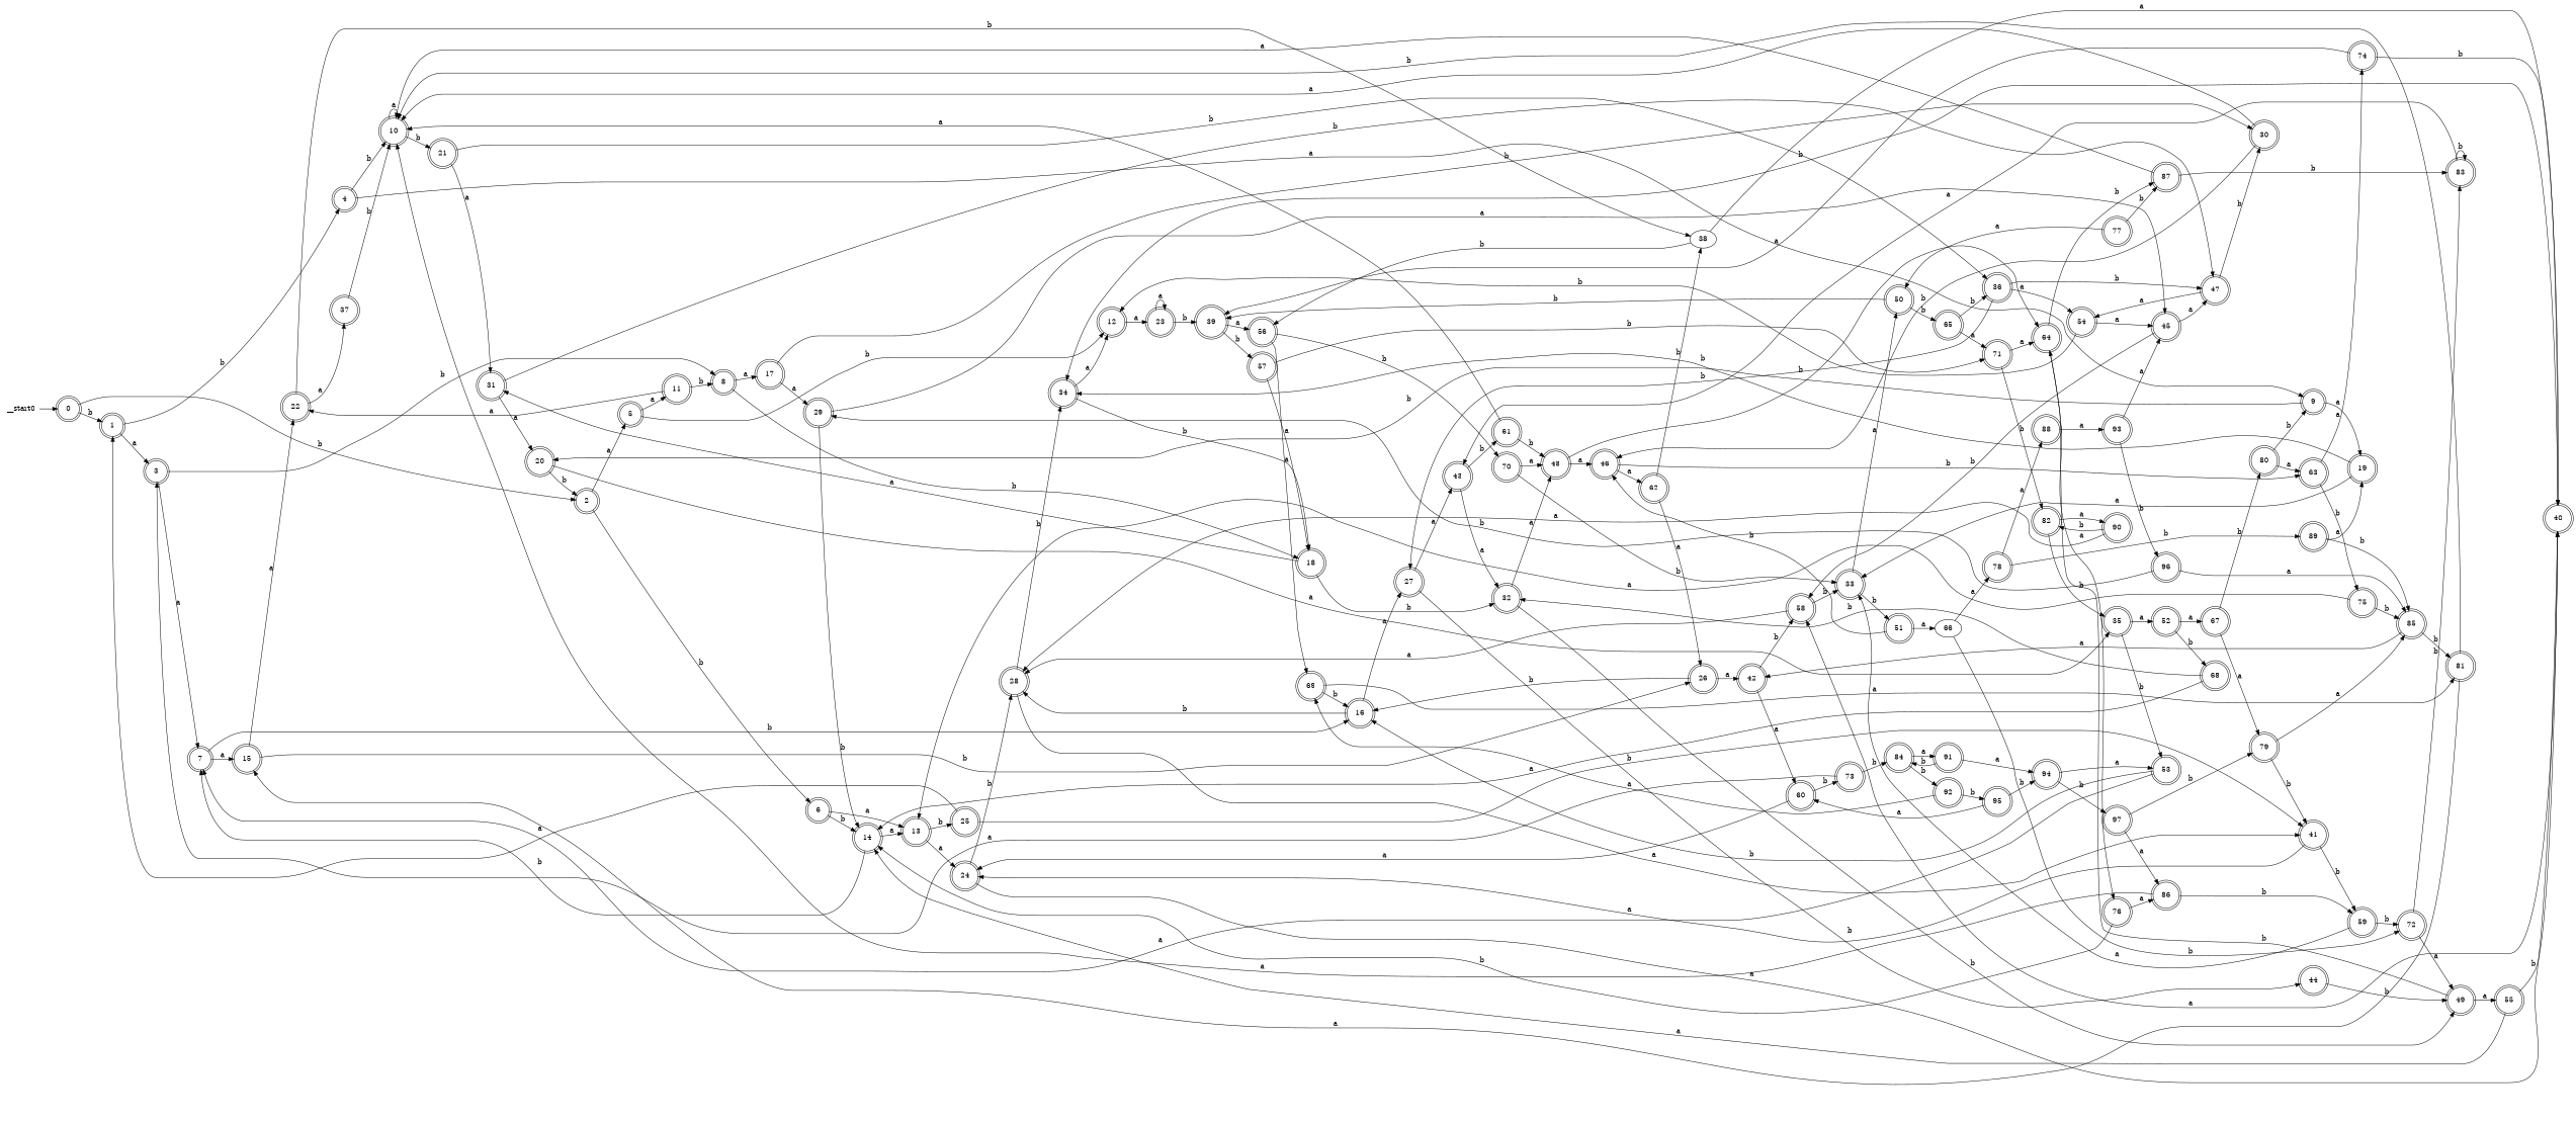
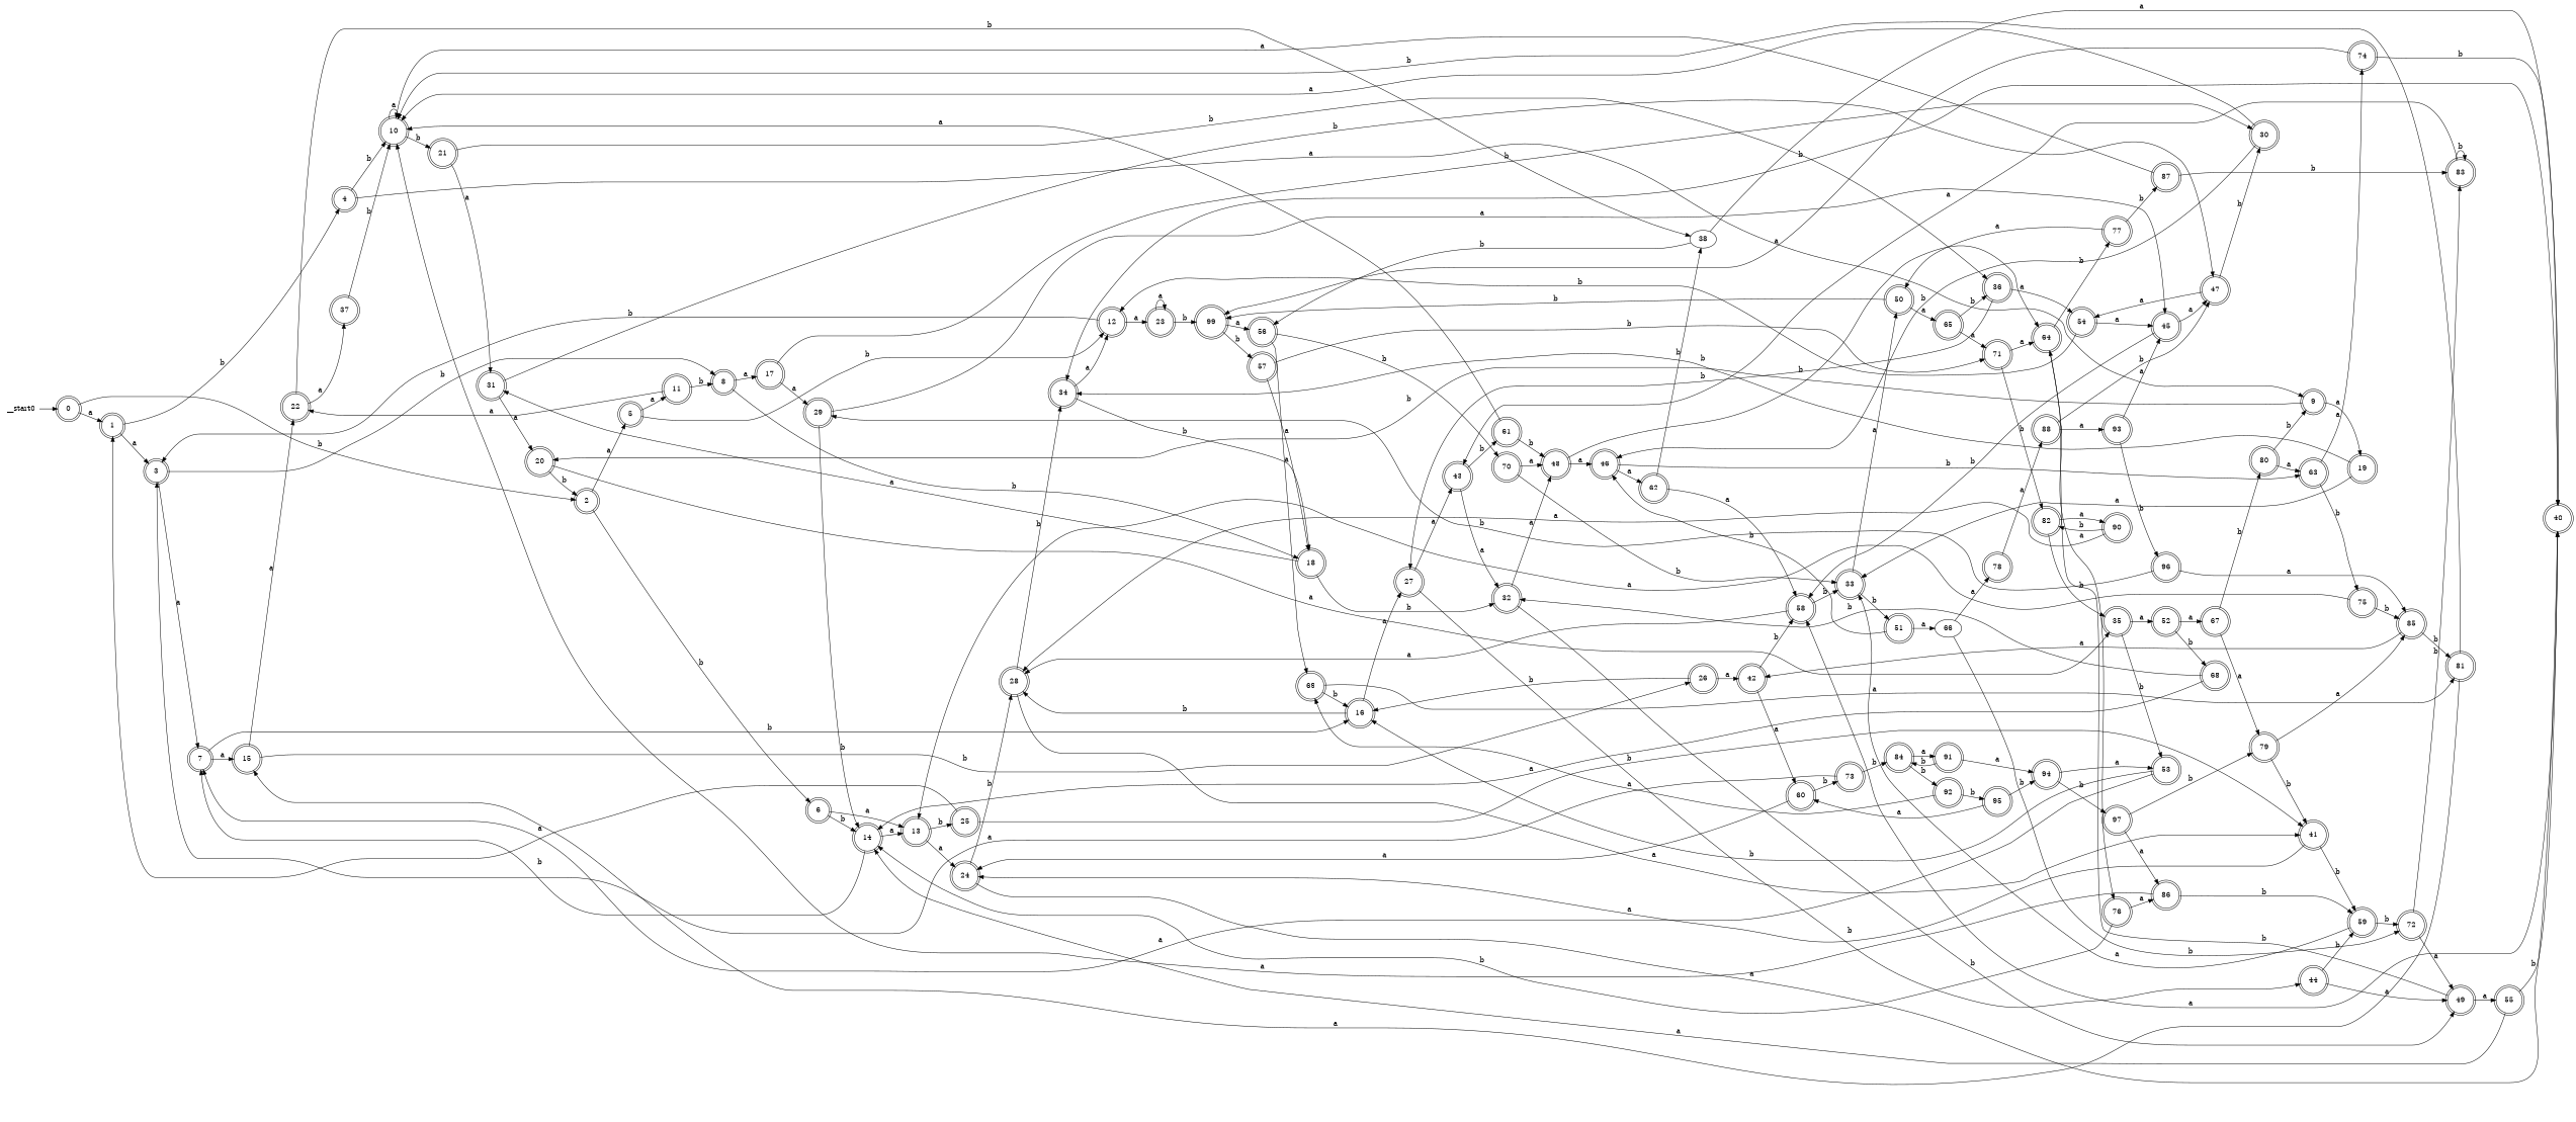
  digraph {
    rankdir=LR
    node [shape=doublecircle]
    __start0 [shape=none]
    0
    1
    2
    3
    4
    5
    6
    7
    8
    9
    10
    11
    12
    13
    14
    15
    16
    17
    18
    19
    20
    21
    22
    23
    24
    25
    26
    27
    28
    29
    30
    31
    32
    33
    34
    35
    36
    37
    38 [shape=""]
-   39
+   39 [label=99]
    40
    41
    42
    43
    44
    45
    46
    47
    48
    49
    50
    51
    52
    53
    54
    56
    57
    58
    59
    60
    61
    62
    63
    64
    55
    65
    66 [shape=""]
    67
    68
    69
    70
    71
    72
    73
    74
    75
    76
    77
    78
    79
    80
    81
    82
    83
    84
    85
    86
    87
    88
-   89
    90
    91
    92
    93
    94
    95
    96
    97
    __start0 -> 0
-   0 -> 1 [label=b]
+   0 -> 1 [label=a]
    0 -> 2 [label=b]
    1 -> 3 [label=a]
    1 -> 4 [label=b]
    2 -> 5 [label=a]
    2 -> 6 [label=b]
    3 -> 7 [label=a]
    3 -> 8 [label=b]
    4 -> 9 [label=a]
    4 -> 10 [label=b]
    5 -> 11 [label=a]
    5 -> 12 [label=b]
    6 -> 13 [label=a]
    6 -> 14 [label=b]
    7 -> 15 [label=a]
    7 -> 16 [label=b]
    8 -> 17 [label=a]
    8 -> 18 [label=b]
    9 -> 19 [label=a]
    9 -> 20 [label=b]
    10 -> 10 [label=a]
    10 -> 21 [label=b]
    11 -> 8 [label=b]
    11 -> 22 [label=a]
+   12 -> 3 [label=b]
    12 -> 23 [label=a]
    13 -> 24 [label=a]
    13 -> 25 [label=b]
    14 -> 7 [label=b]
    14 -> 13 [label=a]
    15 -> 22 [label=a]
    15 -> 26 [label=b]
    16 -> 27 [label=a]
    16 -> 28 [label=b]
    17 -> 29 [label=a]
    17 -> 30 [label=b]
    18 -> 31 [label=a]
    18 -> 32 [label=b]
    19 -> 33 [label=a]
    19 -> 34 [label=b]
    20 -> 2 [label=b]
    20 -> 35 [label=a]
    21 -> 31 [label=a]
    21 -> 36 [label=b]
    22 -> 37 [label=a]
    22 -> 38 [label=b]
    23 -> 23 [label=a]
    23 -> 39 [label=b]
    24 -> 28 [label=b]
    24 -> 40 [label=a]
    25 -> 1 [label=a]
    25 -> 41 [label=b]
    26 -> 16 [label=b]
    26 -> 42 [label=a]
    27 -> 43 [label=a]
    27 -> 44 [label=b]
    28 -> 34 [label=b]
    28 -> 41 [label=a]
    29 -> 14 [label=b]
    29 -> 45 [label=a]
    30 -> 10 [label=a]
    30 -> 46 [label=b]
    31 -> 20 [label=a]
    31 -> 47 [label=b]
    32 -> 48 [label=a]
    32 -> 49 [label=b]
    33 -> 50 [label=a]
    33 -> 51 [label=b]
    34 -> 12 [label=a]
    34 -> 18 [label=b]
    35 -> 52 [label=a]
    35 -> 53 [label=b]
    36 -> 27 [label=b]
    36 -> 54 [label=a]
    37 -> 10 [label=b]
    38 -> 40 [label=a]
    38 -> 56 [label=b]
    39 -> 56 [label=a]
    39 -> 57 [label=b]
    40 -> 34 [label=b]
    40 -> 58 [label=a]
    41 -> 24 [label=a]
    41 -> 59 [label=b]
    42 -> 58 [label=b]
    42 -> 60 [label=a]
    43 -> 32 [label=a]
    43 -> 61 [label=b]
-   44 -> 49 [label=b]
+   44 -> 49 [label=a]
+   44 -> 59 [label=b]
    45 -> 47 [label=a]
    45 -> 58 [label=b]
    46 -> 62 [label=a]
    46 -> 63 [label=b]
    47 -> 30 [label=b]
    47 -> 54 [label=a]
    48 -> 46 [label=a]
    48 -> 64 [label=b]
    49 -> 64 [label=b]
    49 -> 55 [label=a]
    50 -> 39 [label=b]
-   50 -> 65 [label=b]
+   50 -> 65 [label=a]
    51 -> 46 [label=b]
    51 -> 66 [label=a]
    52 -> 67 [label=a]
    52 -> 68 [label=b]
    53 -> 7 [label=a]
    53 -> 16 [label=b]
    54 -> 12 [label=b]
    54 -> 45 [label=a]
    56 -> 69 [label=a]
    56 -> 70 [label=b]
    57 -> 18 [label=a]
    57 -> 71 [label=b]
    58 -> 28 [label=a]
    58 -> 33 [label=b]
    59 -> 33 [label=a]
    59 -> 72 [label=b]
    60 -> 24 [label=a]
    60 -> 73 [label=b]
    61 -> 10 [label=a]
    61 -> 48 [label=b]
-   62 -> 26 [label=a]
+   62 -> 58 [label=a]
    62 -> 38 [label=b]
    63 -> 74 [label=a]
    63 -> 75 [label=b]
    64 -> 76 [label=a]
-   64 -> 87 [label=b]
+   64 -> 77 [label=b]
    55 -> 14 [label=a]
    55 -> 40 [label=b]
    65 -> 36 [label=b]
    65 -> 71 [label=a]
    66 -> 72 [label=b]
    66 -> 78 [label=a]
    67 -> 79 [label=a]
    67 -> 80 [label=b]
    68 -> 14 [label=a]
    68 -> 32 [label=b]
    69 -> 16 [label=b]
    69 -> 81 [label=a]
    70 -> 33 [label=b]
    70 -> 48 [label=a]
    71 -> 64 [label=a]
    71 -> 82 [label=b]
    72 -> 49 [label=a]
    72 -> 83 [label=b]
    73 -> 3 [label=a]
    73 -> 84 [label=b]
    74 -> 39 [label=a]
    74 -> 40 [label=b]
    75 -> 13 [label=a]
    75 -> 85 [label=b]
    76 -> 14 [label=b]
    76 -> 86 [label=a]
    77 -> 50 [label=a]
    77 -> 87 [label=b]
    78 -> 88 [label=a]
-   78 -> 89 [label=b]
    79 -> 41 [label=b]
    79 -> 85 [label=a]
    80 -> 9 [label=b]
    80 -> 63 [label=a]
    81 -> 10 [label=b]
    81 -> 15 [label=a]
    82 -> 35 [label=b]
    82 -> 90 [label=a]
    83 -> 43 [label=a]
    83 -> 83 [label=b]
    84 -> 91 [label=a]
    84 -> 92 [label=b]
    85 -> 42 [label=a]
    85 -> 81 [label=b]
    86 -> 10 [label=a]
    86 -> 59 [label=b]
    87 -> 10 [label=a]
    87 -> 83 [label=b]
-   36 -> 47 [label=b]
+   88 -> 47 [label=b]
    88 -> 93 [label=a]
-   89 -> 19 [label=a]
-   89 -> 85 [label=b]
    90 -> 28 [label=a]
    90 -> 82 [label=b]
    91 -> 84 [label=b]
    91 -> 94 [label=a]
    92 -> 69 [label=a]
    92 -> 95 [label=b]
    93 -> 45 [label=a]
    93 -> 96 [label=b]
    94 -> 53 [label=a]
    94 -> 97 [label=b]
    95 -> 60 [label=a]
    95 -> 94 [label=b]
    96 -> 29 [label=b]
    96 -> 85 [label=a]
    97 -> 79 [label=b]
    97 -> 86 [label=a]
  }
